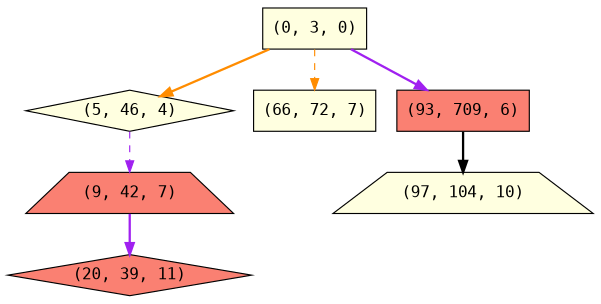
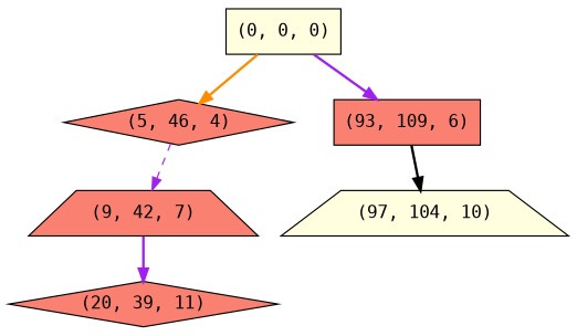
  digraph {
    fontname="DejaVu Sans Mono"
    node [fillcolor=lightyellow fontname="DejaVu Sans Mono" shape=box style=filled]
    edge [color=purple fontname="DejaVu Sans Mono" style=bold]
-   "(5, 46, 4)" [shape=diamond]
-   "(0, 0, 0)" [label="(0, 3, 0)"]
-   "(66, 72, 7)"
-   "(93, 109, 6)" [fillcolor=salmon label="(93, 709, 6)"]
+   "(5, 46, 4)" [fillcolor=salmon shape=diamond]
+   "(0, 0, 0)"
+   "(93, 109, 6)" [fillcolor=salmon]
    "(9, 42, 7)" [fillcolor=salmon shape=trapezium]
    "(97, 104, 10)" [shape=trapezium]
    n7 [fillcolor=salmon label="(20, 39, 11)" shape=diamond]
    "(5, 46, 4)" -> "(9, 42, 7)" [style=dashed]
    "(0, 0, 0)" -> "(5, 46, 4)" [color=darkorange]
-   "(0, 0, 0)" -> "(66, 72, 7)" [color=darkorange style=dashed]
    "(0, 0, 0)" -> "(93, 109, 6)"
    "(93, 109, 6)" -> "(97, 104, 10)" [color=black]
    "(9, 42, 7)" -> n7
  }
